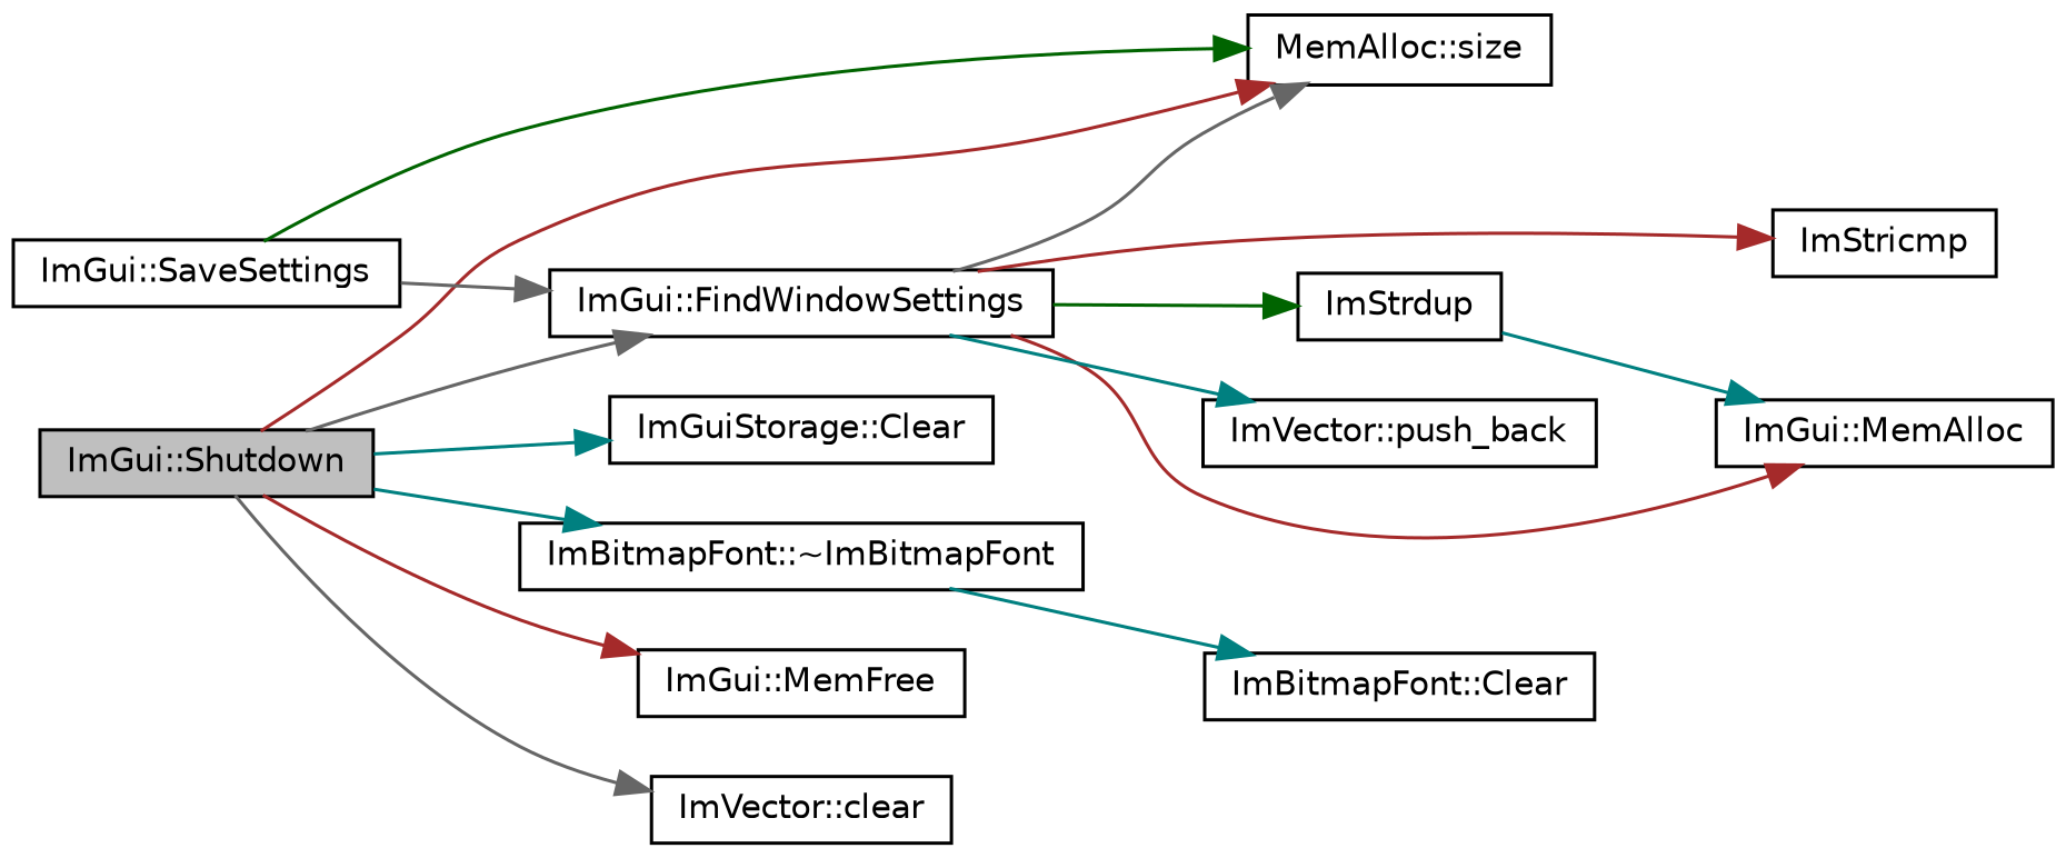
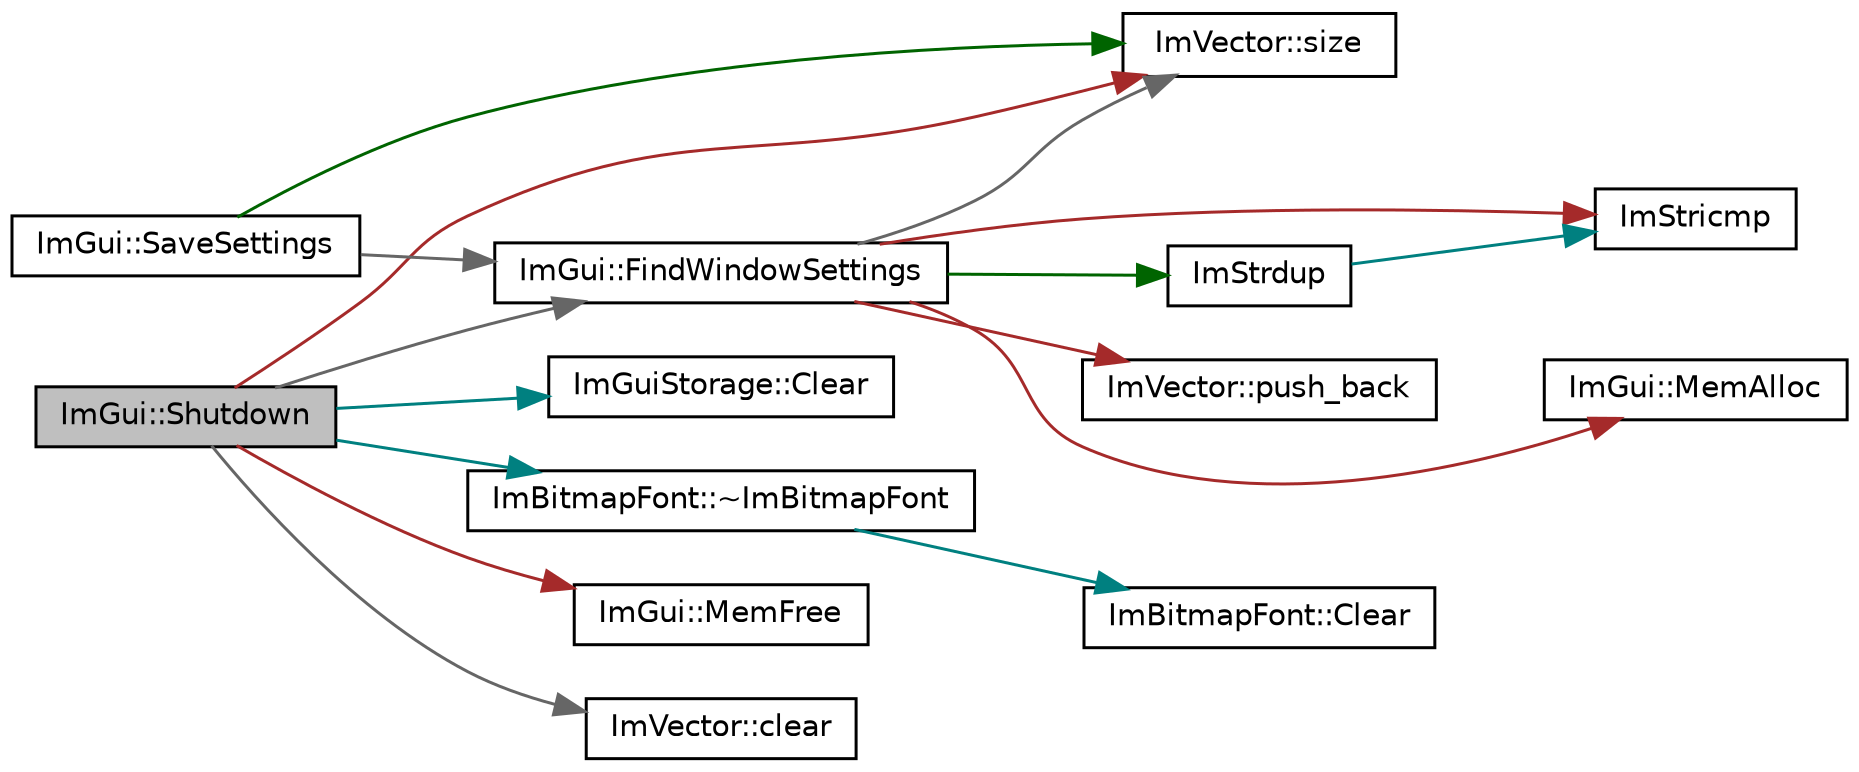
  digraph {
    rankdir=LR
    node [color=black fillcolor=white fontname=Helvetica fontsize=10 shape=record style=filled]
    edge [color=brown fontname=Helvetica fontsize=10 labelfontname=Helvetica labelfontsize=10 style=solid]
    n1 [fillcolor=grey75 fontcolor=black height=0.2 label="ImGui::Shutdown" width=0.4]
-   n2 [height=0.2 label="MemAlloc::size" width=0.4]
+   n2 [height=0.2 label="ImVector::size" width=0.4]
    n3 [height=0.2 label="ImGui::MemFree" width=0.4]
    n4 [height=0.2 label="ImVector::clear" width=0.4]
    n5 [height=0.2 label="ImGuiStorage::Clear" width=0.4]
    n6 [height=0.2 label="ImBitmapFont::~ImBitmapFont" width=0.4]
    n7 [height=0.2 label="ImGui::FindWindowSettings" width=0.4]
    n8 [height=0.2 label="ImGui::SaveSettings" width=0.4]
    n9 [height=0.2 label="ImBitmapFont::Clear" width=0.4]
    n10 [height=0.2 label=ImStricmp width=0.4]
    n11 [height=0.2 label="ImGui::MemAlloc" width=0.4]
    n12 [height=0.2 label=ImStrdup width=0.4]
    n13 [height=0.2 label="ImVector::push_back" width=0.4]
    n1 -> n2
    n1 -> n3
    n1 -> n4 [color=gray40]
    n1 -> n5 [color=teal]
    n1 -> n6 [color=teal]
    n1 -> n7 [color=gray40]
    n6 -> n9 [color=teal]
    n7 -> n2 [color=gray40]
    n7 -> n10
    n7 -> n11
    n7 -> n12 [color=darkgreen]
-   n7 -> n13 [color=teal]
+   n7 -> n13
    n8 -> n2 [color=darkgreen]
    n8 -> n7 [color=gray40]
-   n12 -> n11 [color=teal]
+   n12 -> n10 [color=teal]
  }
